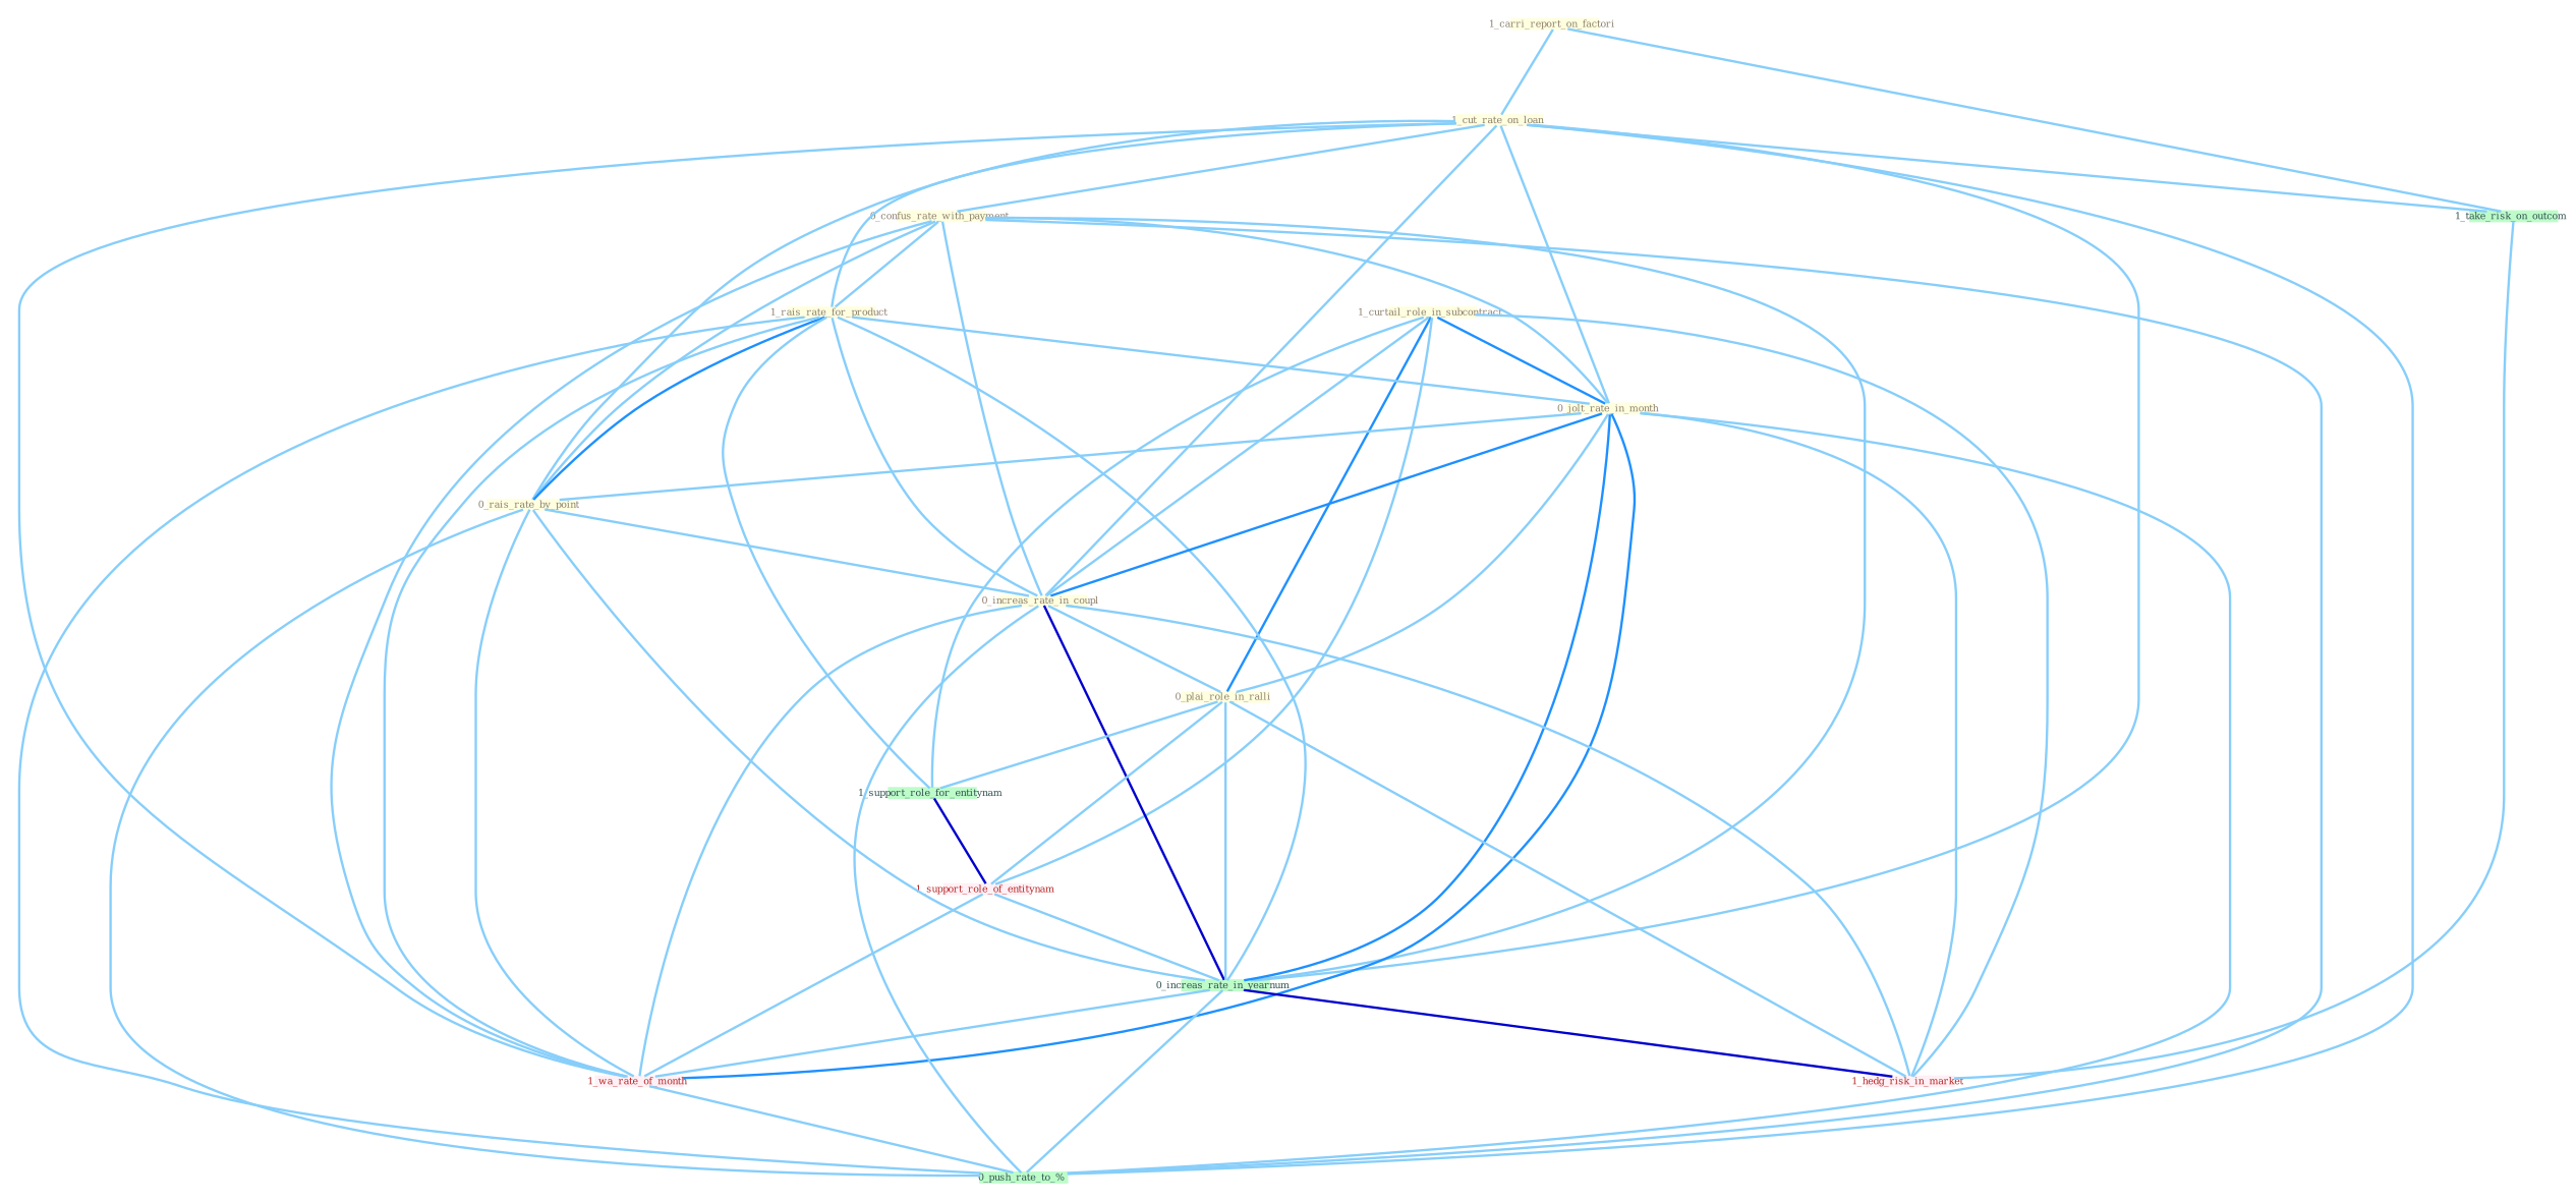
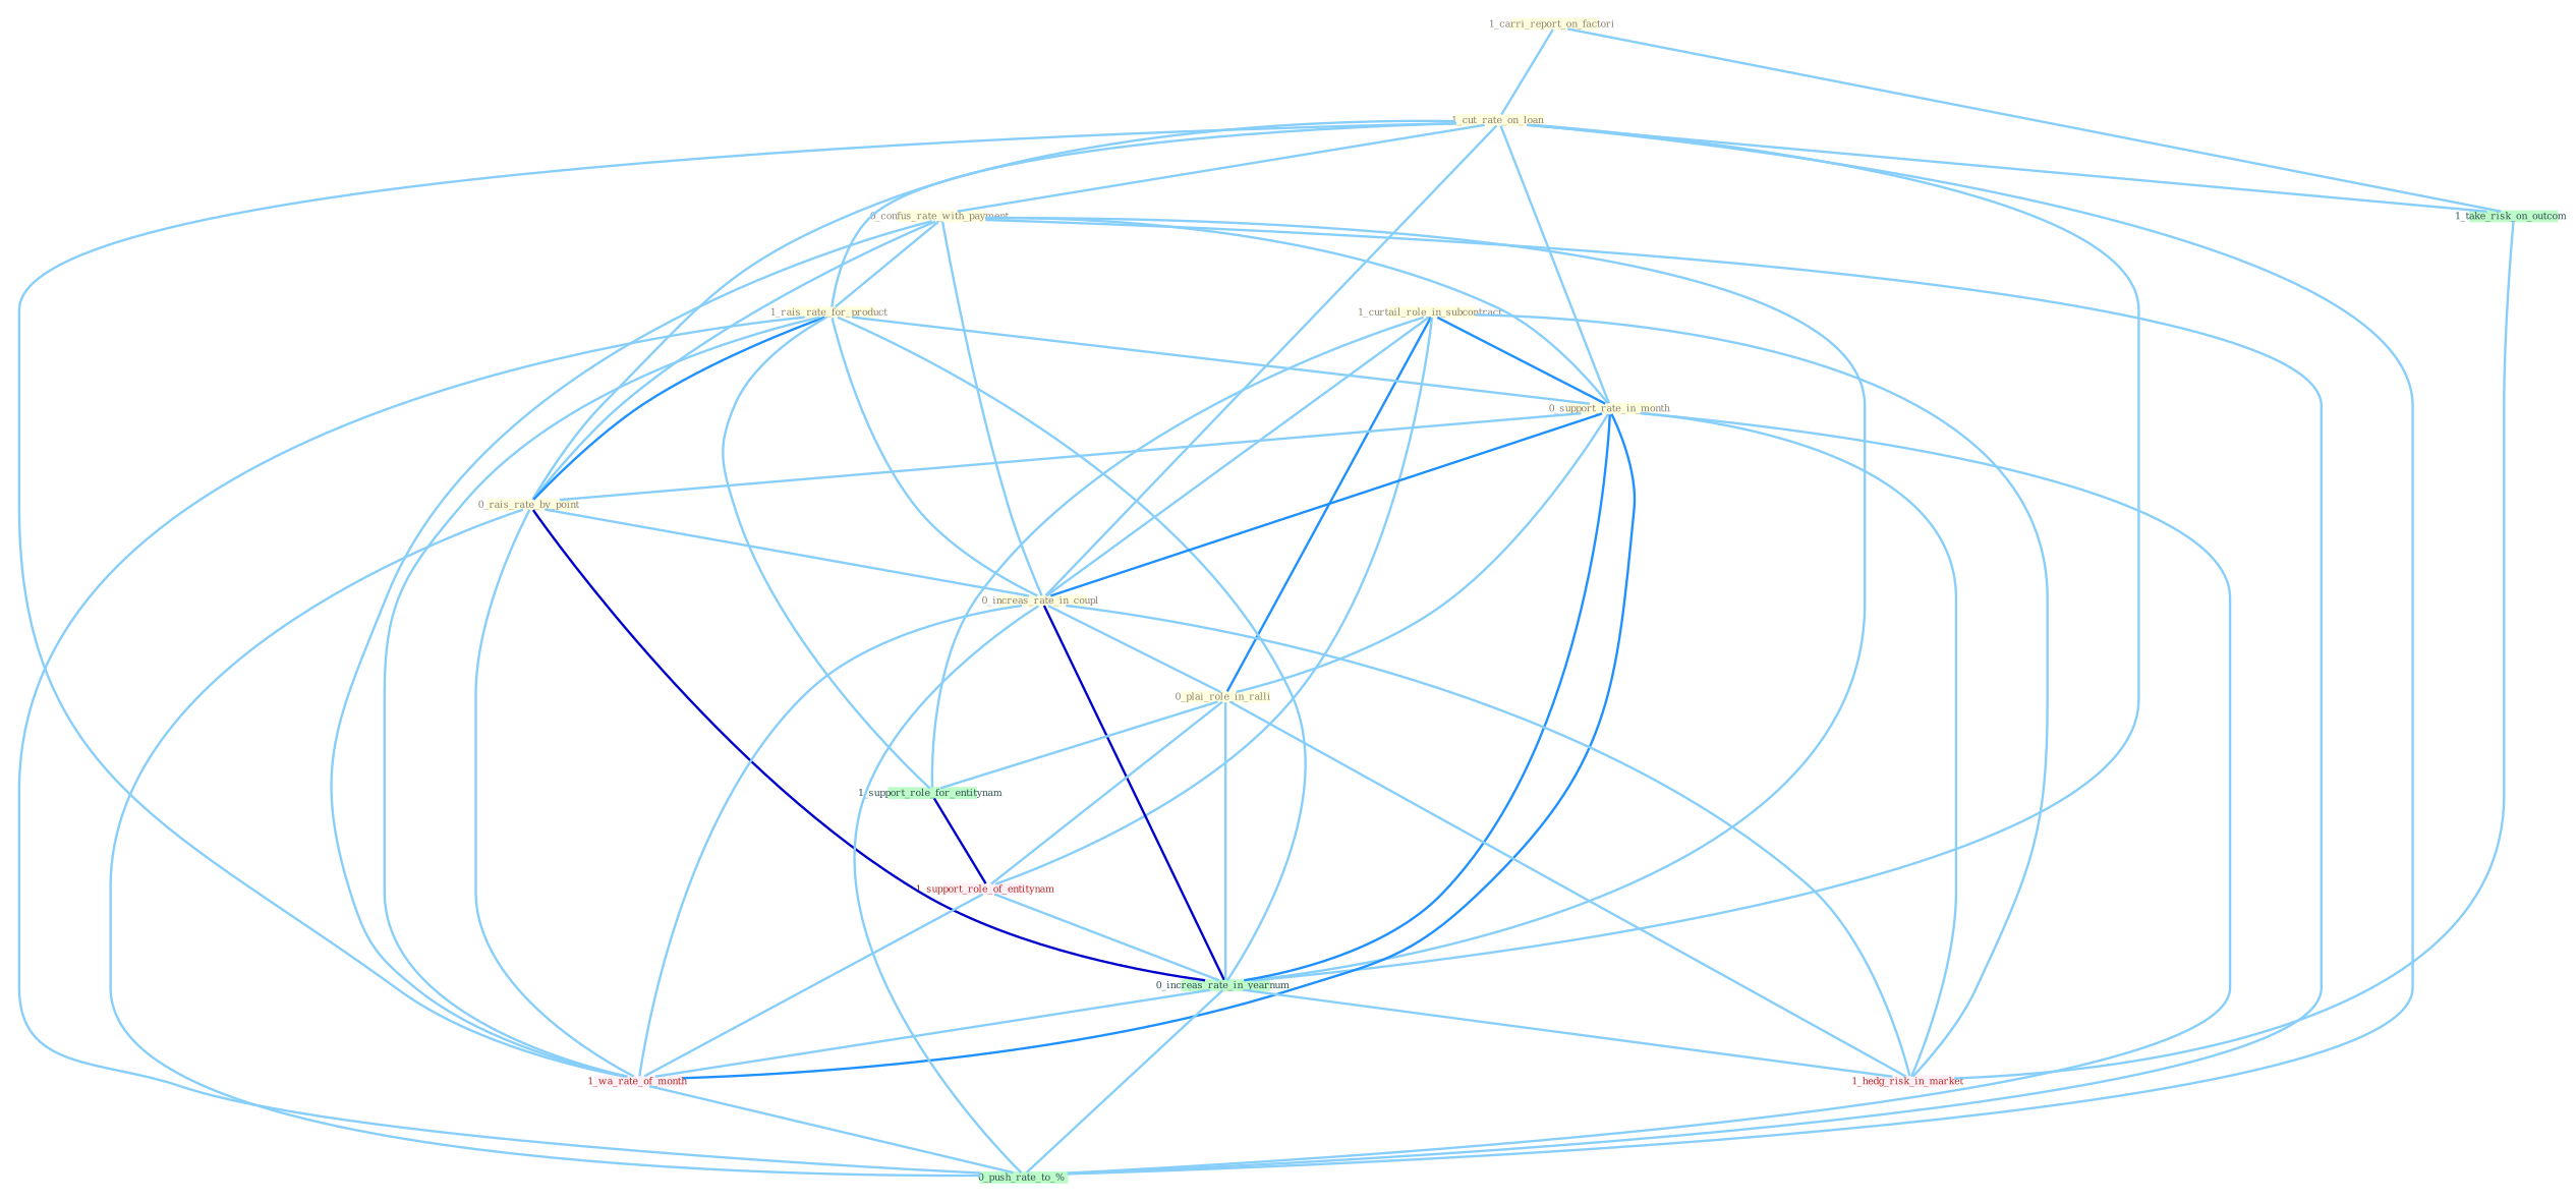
  graph {
    node [color="#ffffe0" fixedsize=true fontcolor="#8b7d6b" fontsize=4 shape=polygon style=filled]
    edge [color="#87cefa" w=1]
    "1_carri_report_on_factori " [height=.06 width=.5]
    "1_cut_rate_on_loan " [height=.06 width=.5]
    "1_curtail_role_in_subcontract " [height=.06 width=.5]
    "0_confus_rate_with_payment " [height=.06 width=.5]
    "1_rais_rate_for_product " [height=.06 width=.5]
-   "0_jolt_rate_in_month " [height=.06 width=.5]
+   "0_jolt_rate_in_month " [height=.06 width=.5 label="0_support_rate_in_month"]
    "0_rais_rate_by_point " [height=.06 width=.5]
    "0_increas_rate_in_coupl " [height=.06 width=.5]
    "0_plai_role_in_ralli " [height=.06 width=.5]
    "1_wa_rate_of_month " [color="#fff0f5" fontcolor="#b22222" height=.06 width=.5]
    "1_support_role_of_entitynam " [color="#fff0f5" fontcolor="#b22222" height=.06 width=.5]
    "1_hedg_risk_in_market " [color="#fff0f5" fontcolor="#b22222" height=.06 width=.5]
    "1_take_risk_on_outcom " [color="#BDFCC9" fontcolor="#2f4f4f" height=.06 width=.5]
    "0_increas_rate_in_yearnum " [color="#BDFCC9" fontcolor="#2f4f4f" height=.06 width=.5]
    "0_push_rate_to_% " [color="#BDFCC9" fontcolor="#2f4f4f" height=.06 width=.5]
    "1_support_role_for_entitynam " [color="#BDFCC9" fontcolor="#2f4f4f" height=.06 width=.5]
    subgraph sub_1 {
      "1_carri_report_on_factori "
      "1_cut_rate_on_loan "
      "1_curtail_role_in_subcontract "
      "0_confus_rate_with_payment "
      "1_rais_rate_for_product "
      "0_jolt_rate_in_month "
      "0_rais_rate_by_point "
      "0_increas_rate_in_coupl "
      "0_plai_role_in_ralli "
    }
    subgraph sub_2 {
      "1_wa_rate_of_month "
      "1_support_role_of_entitynam "
      "1_hedg_risk_in_market "
    }
    "1_carri_report_on_factori " -- "1_cut_rate_on_loan "
    "1_carri_report_on_factori " -- "1_take_risk_on_outcom "
    "1_cut_rate_on_loan " -- "0_confus_rate_with_payment "
    "1_cut_rate_on_loan " -- "1_rais_rate_for_product "
    "1_cut_rate_on_loan " -- "0_jolt_rate_in_month "
    "1_cut_rate_on_loan " -- "0_rais_rate_by_point "
    "1_cut_rate_on_loan " -- "0_increas_rate_in_coupl "
    "1_cut_rate_on_loan " -- "1_wa_rate_of_month "
    "1_cut_rate_on_loan " -- "1_take_risk_on_outcom "
    "1_cut_rate_on_loan " -- "0_increas_rate_in_yearnum "
    "1_cut_rate_on_loan " -- "0_push_rate_to_% "
    "1_curtail_role_in_subcontract " -- "0_jolt_rate_in_month " [color="#1e90ff"]
    "1_curtail_role_in_subcontract " -- "0_increas_rate_in_coupl "
    "1_curtail_role_in_subcontract " -- "0_plai_role_in_ralli " [color="#1e90ff" w=2]
    "1_curtail_role_in_subcontract " -- "1_support_role_of_entitynam "
    "1_curtail_role_in_subcontract " -- "1_hedg_risk_in_market "
    "1_curtail_role_in_subcontract " -- "1_support_role_for_entitynam "
    "0_confus_rate_with_payment " -- "1_rais_rate_for_product "
    "0_confus_rate_with_payment " -- "0_jolt_rate_in_month "
    "0_confus_rate_with_payment " -- "0_rais_rate_by_point "
    "0_confus_rate_with_payment " -- "0_increas_rate_in_coupl "
    "0_confus_rate_with_payment " -- "1_wa_rate_of_month "
    "0_confus_rate_with_payment " -- "0_increas_rate_in_yearnum "
    "0_confus_rate_with_payment " -- "0_push_rate_to_% "
    "1_rais_rate_for_product " -- "0_jolt_rate_in_month "
    "1_rais_rate_for_product " -- "0_rais_rate_by_point " [color="#1e90ff" w=2]
    "1_rais_rate_for_product " -- "0_increas_rate_in_coupl "
    "1_rais_rate_for_product " -- "1_wa_rate_of_month "
    "1_rais_rate_for_product " -- "0_increas_rate_in_yearnum "
    "1_rais_rate_for_product " -- "0_push_rate_to_% "
    "1_rais_rate_for_product " -- "1_support_role_for_entitynam "
    "0_jolt_rate_in_month " -- "0_rais_rate_by_point "
    "0_jolt_rate_in_month " -- "0_increas_rate_in_coupl " [color="#1e90ff" w=2]
    "0_jolt_rate_in_month " -- "0_plai_role_in_ralli "
    "0_jolt_rate_in_month " -- "1_wa_rate_of_month " [color="#1e90ff" w=2]
    "0_jolt_rate_in_month " -- "1_hedg_risk_in_market "
    "0_jolt_rate_in_month " -- "0_increas_rate_in_yearnum " [color="#1e90ff" w=2]
    "0_jolt_rate_in_month " -- "0_push_rate_to_% "
    "0_rais_rate_by_point " -- "0_increas_rate_in_coupl "
    "0_rais_rate_by_point " -- "1_wa_rate_of_month "
-   "0_rais_rate_by_point " -- "0_increas_rate_in_yearnum "
+   "0_rais_rate_by_point " -- "0_increas_rate_in_yearnum " [color="#0000cd"]
    "0_rais_rate_by_point " -- "0_push_rate_to_% "
    "0_increas_rate_in_coupl " -- "0_plai_role_in_ralli "
    "0_increas_rate_in_coupl " -- "1_wa_rate_of_month "
    "0_increas_rate_in_coupl " -- "1_hedg_risk_in_market "
    "0_increas_rate_in_coupl " -- "0_increas_rate_in_yearnum " [color="#0000cd" w=3]
    "0_increas_rate_in_coupl " -- "0_push_rate_to_% "
    "0_plai_role_in_ralli " -- "1_support_role_of_entitynam "
    "0_plai_role_in_ralli " -- "1_hedg_risk_in_market "
    "0_plai_role_in_ralli " -- "0_increas_rate_in_yearnum "
    "0_plai_role_in_ralli " -- "1_support_role_for_entitynam "
    "1_wa_rate_of_month " -- "1_support_role_of_entitynam "
    "1_wa_rate_of_month " -- "0_push_rate_to_% "
    "1_support_role_of_entitynam " -- "0_increas_rate_in_yearnum "
    "1_take_risk_on_outcom " -- "1_hedg_risk_in_market "
    "0_increas_rate_in_yearnum " -- "1_wa_rate_of_month "
-   "0_increas_rate_in_yearnum " -- "1_hedg_risk_in_market " [color="#0000cd"]
+   "0_increas_rate_in_yearnum " -- "1_hedg_risk_in_market "
    "0_increas_rate_in_yearnum " -- "0_push_rate_to_% "
    "1_support_role_for_entitynam " -- "1_support_role_of_entitynam " [color="#0000cd" w=3]
  }
